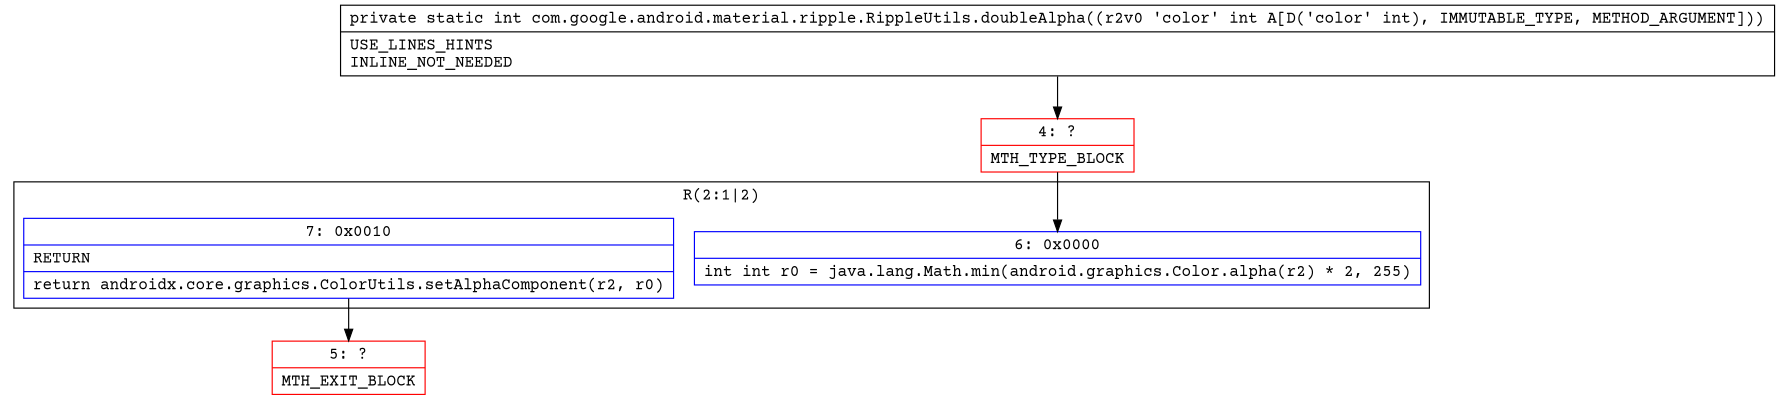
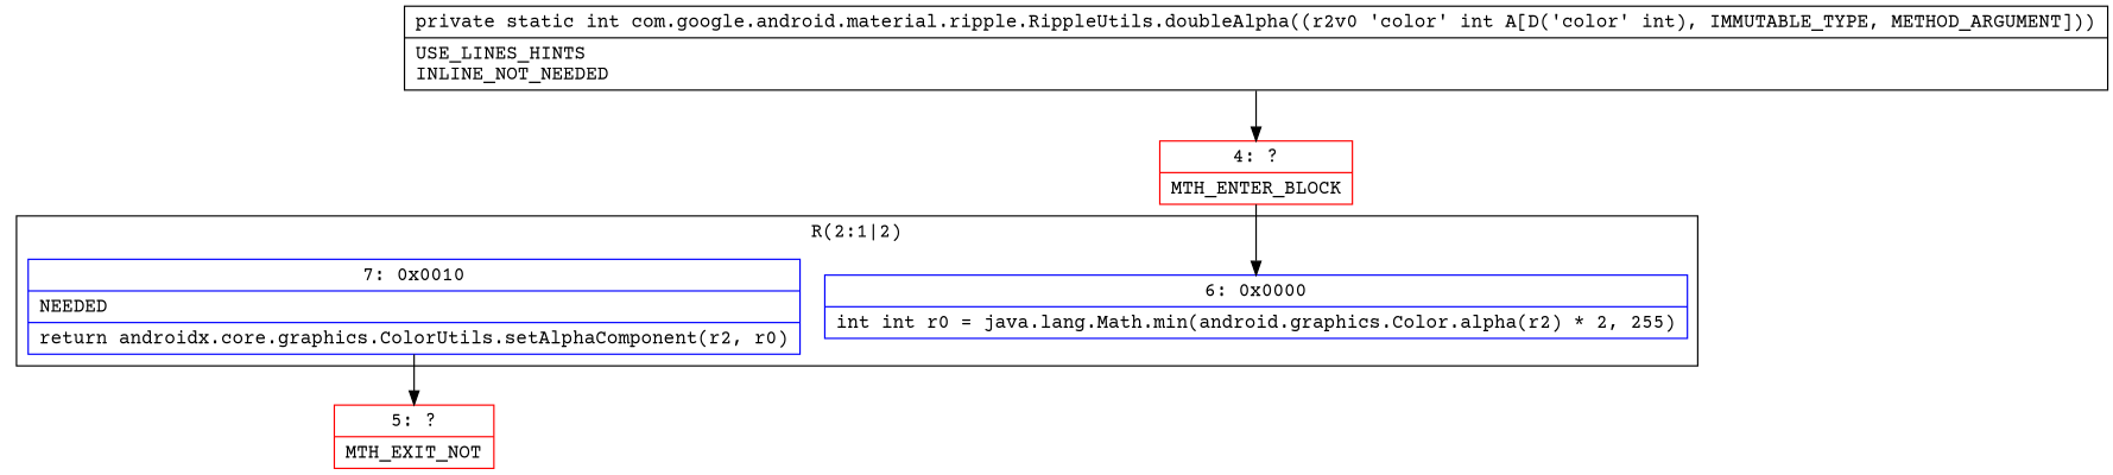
  digraph {
    fontname="Courier Prime"
    node [color=blue fontname="Courier Prime" shape=record]
    edge [fontname="Courier Prime"]
    n1 [label="{6\:\ 0x0000|int int r0 = java.lang.Math.min(android.graphics.Color.alpha(r2) * 2, 255)\l}"]
-   n2 [label="{7\:\ 0x0010|RETURN\l|return androidx.core.graphics.ColorUtils.setAlphaComponent(r2, r0)\l}"]
-   n3 [color=red label="{5\:\ ?|MTH_EXIT_BLOCK\l}"]
-   n4 [color=red label="{4\:\ ?|MTH_TYPE_BLOCK\l}"]
+   n2 [label="{7\:\ 0x0010|NEEDED\l|return androidx.core.graphics.ColorUtils.setAlphaComponent(r2, r0)\l}"]
+   n3 [color=red label="{5\:\ ?|MTH_EXIT_NOT\l}"]
+   n4 [color=red label="{4\:\ ?|MTH_ENTER_BLOCK\l}"]
    n5 [label="{private static int com.google.android.material.ripple.RippleUtils.doubleAlpha((r2v0 'color' int A[D('color' int), IMMUTABLE_TYPE, METHOD_ARGUMENT]))  | USE_LINES_HINTS\lINLINE_NOT_NEEDED\l}" color=""]
    subgraph cluster_1 {
      label="R(2:1|2)"
      n1
      n2
    }
    n2 -> n3
    n4 -> n1
    n5 -> n4
  }
